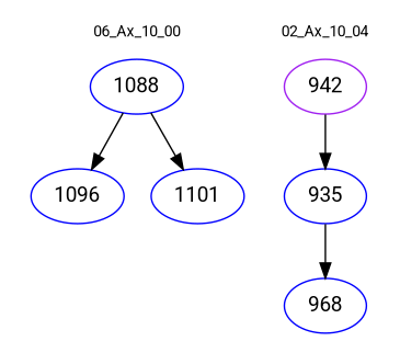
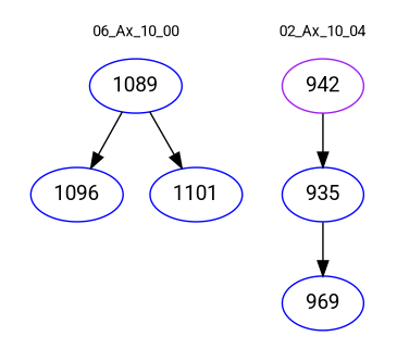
  digraph {
    fontname=Roboto
    node [color=blue fontname=Roboto]
    edge [color=black fontname=Roboto]
    n1 [label=1096]
-   n2 [label=1088]
+   n2 [label=1089]
    n3 [label=1101]
    n4 [color=purple label=942]
    n5 [label=935]
-   n6 [label=968]
+   n6 [label=969]
    subgraph cluster_1 {
      color=white
      fontsize=10
      label="06_Ax_10_00"
      n1
      n2
      n3
    }
    subgraph cluster_2 {
      color=white
      fontsize=10
      label="02_Ax_10_04"
      n4
      n5
      n6
    }
    n2 -> n1
    n2 -> n3
    n4 -> n5
    n5 -> n6
  }
